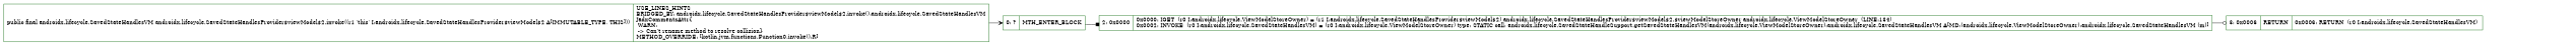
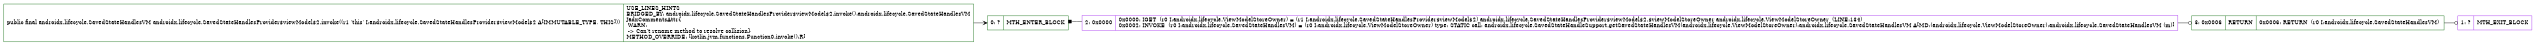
  digraph {
    rankdir=LR
    node [color=darkgreen shape=record]
    edge [arrowhead=odot]
    n1 [label="{0\:\ ?|MTH_ENTER_BLOCK\l}"]
-   n2 [label="{2\:\ 0x0000|0x0000: IGET  (r0 I:androidx.lifecycle.ViewModelStoreOwner) = (r1 I:androidx.lifecycle.SavedStateHandlesProvider$viewModel$2) androidx.lifecycle.SavedStateHandlesProvider$viewModel$2.$viewModelStoreOwner androidx.lifecycle.ViewModelStoreOwner  (LINE:134)\l0x0002: INVOKE  (r0 I:androidx.lifecycle.SavedStateHandlesVM) = (r0 I:androidx.lifecycle.ViewModelStoreOwner) type: STATIC call: androidx.lifecycle.SavedStateHandleSupport.getSavedStateHandlesVM(androidx.lifecycle.ViewModelStoreOwner):androidx.lifecycle.SavedStateHandlesVM A[MD:(androidx.lifecycle.ViewModelStoreOwner):androidx.lifecycle.SavedStateHandlesVM (m)]\l}"]
+   n2 [color=purple label="{2\:\ 0x0000|0x0000: IGET  (r0 I:androidx.lifecycle.ViewModelStoreOwner) = (r1 I:androidx.lifecycle.SavedStateHandlesProvider$viewModel$2) androidx.lifecycle.SavedStateHandlesProvider$viewModel$2.$viewModelStoreOwner androidx.lifecycle.ViewModelStoreOwner  (LINE:134)\l0x0002: INVOKE  (r0 I:androidx.lifecycle.SavedStateHandlesVM) = (r0 I:androidx.lifecycle.ViewModelStoreOwner) type: STATIC call: androidx.lifecycle.SavedStateHandleSupport.getSavedStateHandlesVM(androidx.lifecycle.ViewModelStoreOwner):androidx.lifecycle.SavedStateHandlesVM A[MD:(androidx.lifecycle.ViewModelStoreOwner):androidx.lifecycle.SavedStateHandlesVM (m)]\l}"]
    n3 [label="{3\:\ 0x0006|RETURN\l|0x0006: RETURN  (r0 I:androidx.lifecycle.SavedStateHandlesVM) \l}"]
+   n4 [color=purple label="{1\:\ ?|MTH_EXIT_BLOCK\l}"]
    n5 [label="{public final androidx.lifecycle.SavedStateHandlesVM androidx.lifecycle.SavedStateHandlesProvider$viewModel$2.invoke((r1 'this' I:androidx.lifecycle.SavedStateHandlesProvider$viewModel$2 A[IMMUTABLE_TYPE, THIS]))  | USE_LINES_HINTS\lBRIDGED_BY: androidx.lifecycle.SavedStateHandlesProvider$viewModel$2.invoke():androidx.lifecycle.SavedStateHandlesVM\lJadxCommentsAttr\{\l WARN: \l \-\> Can't rename method to resolve collision\}\lMETHOD_OVERRIDE: [kotlin.jvm.functions.Function0.invoke():R]\l}"]
-   n1 -> n2 [arrowhead=box]
+   n2 -> n1 [arrowhead=box]
    n2 -> n3
+   n3 -> n4
    n5 -> n1 [arrowhead=vee]
  }
